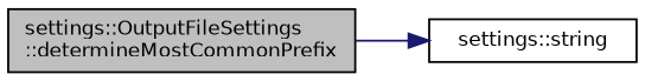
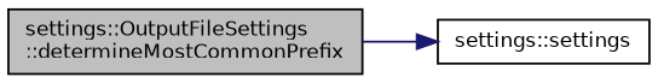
  digraph {
    rankdir=LR
    node [color=black fontname=Helvetica fontsize=10 shape=record style=filled]
    n1 [fillcolor=grey75 fontcolor=black height=0.2 label="settings::OutputFileSettings\l::determineMostCommonPrefix" width=0.4]
-   n2 [fillcolor=white height=0.2 label="settings::string" width=0.4]
+   n2 [fillcolor=white height=0.2 label="settings::settings" width=0.4]
    n1 -> n2 [color=midnightblue fontname=Helvetica fontsize=10 labelfontname=Helvetica labelfontsize=10 style=solid]
  }
